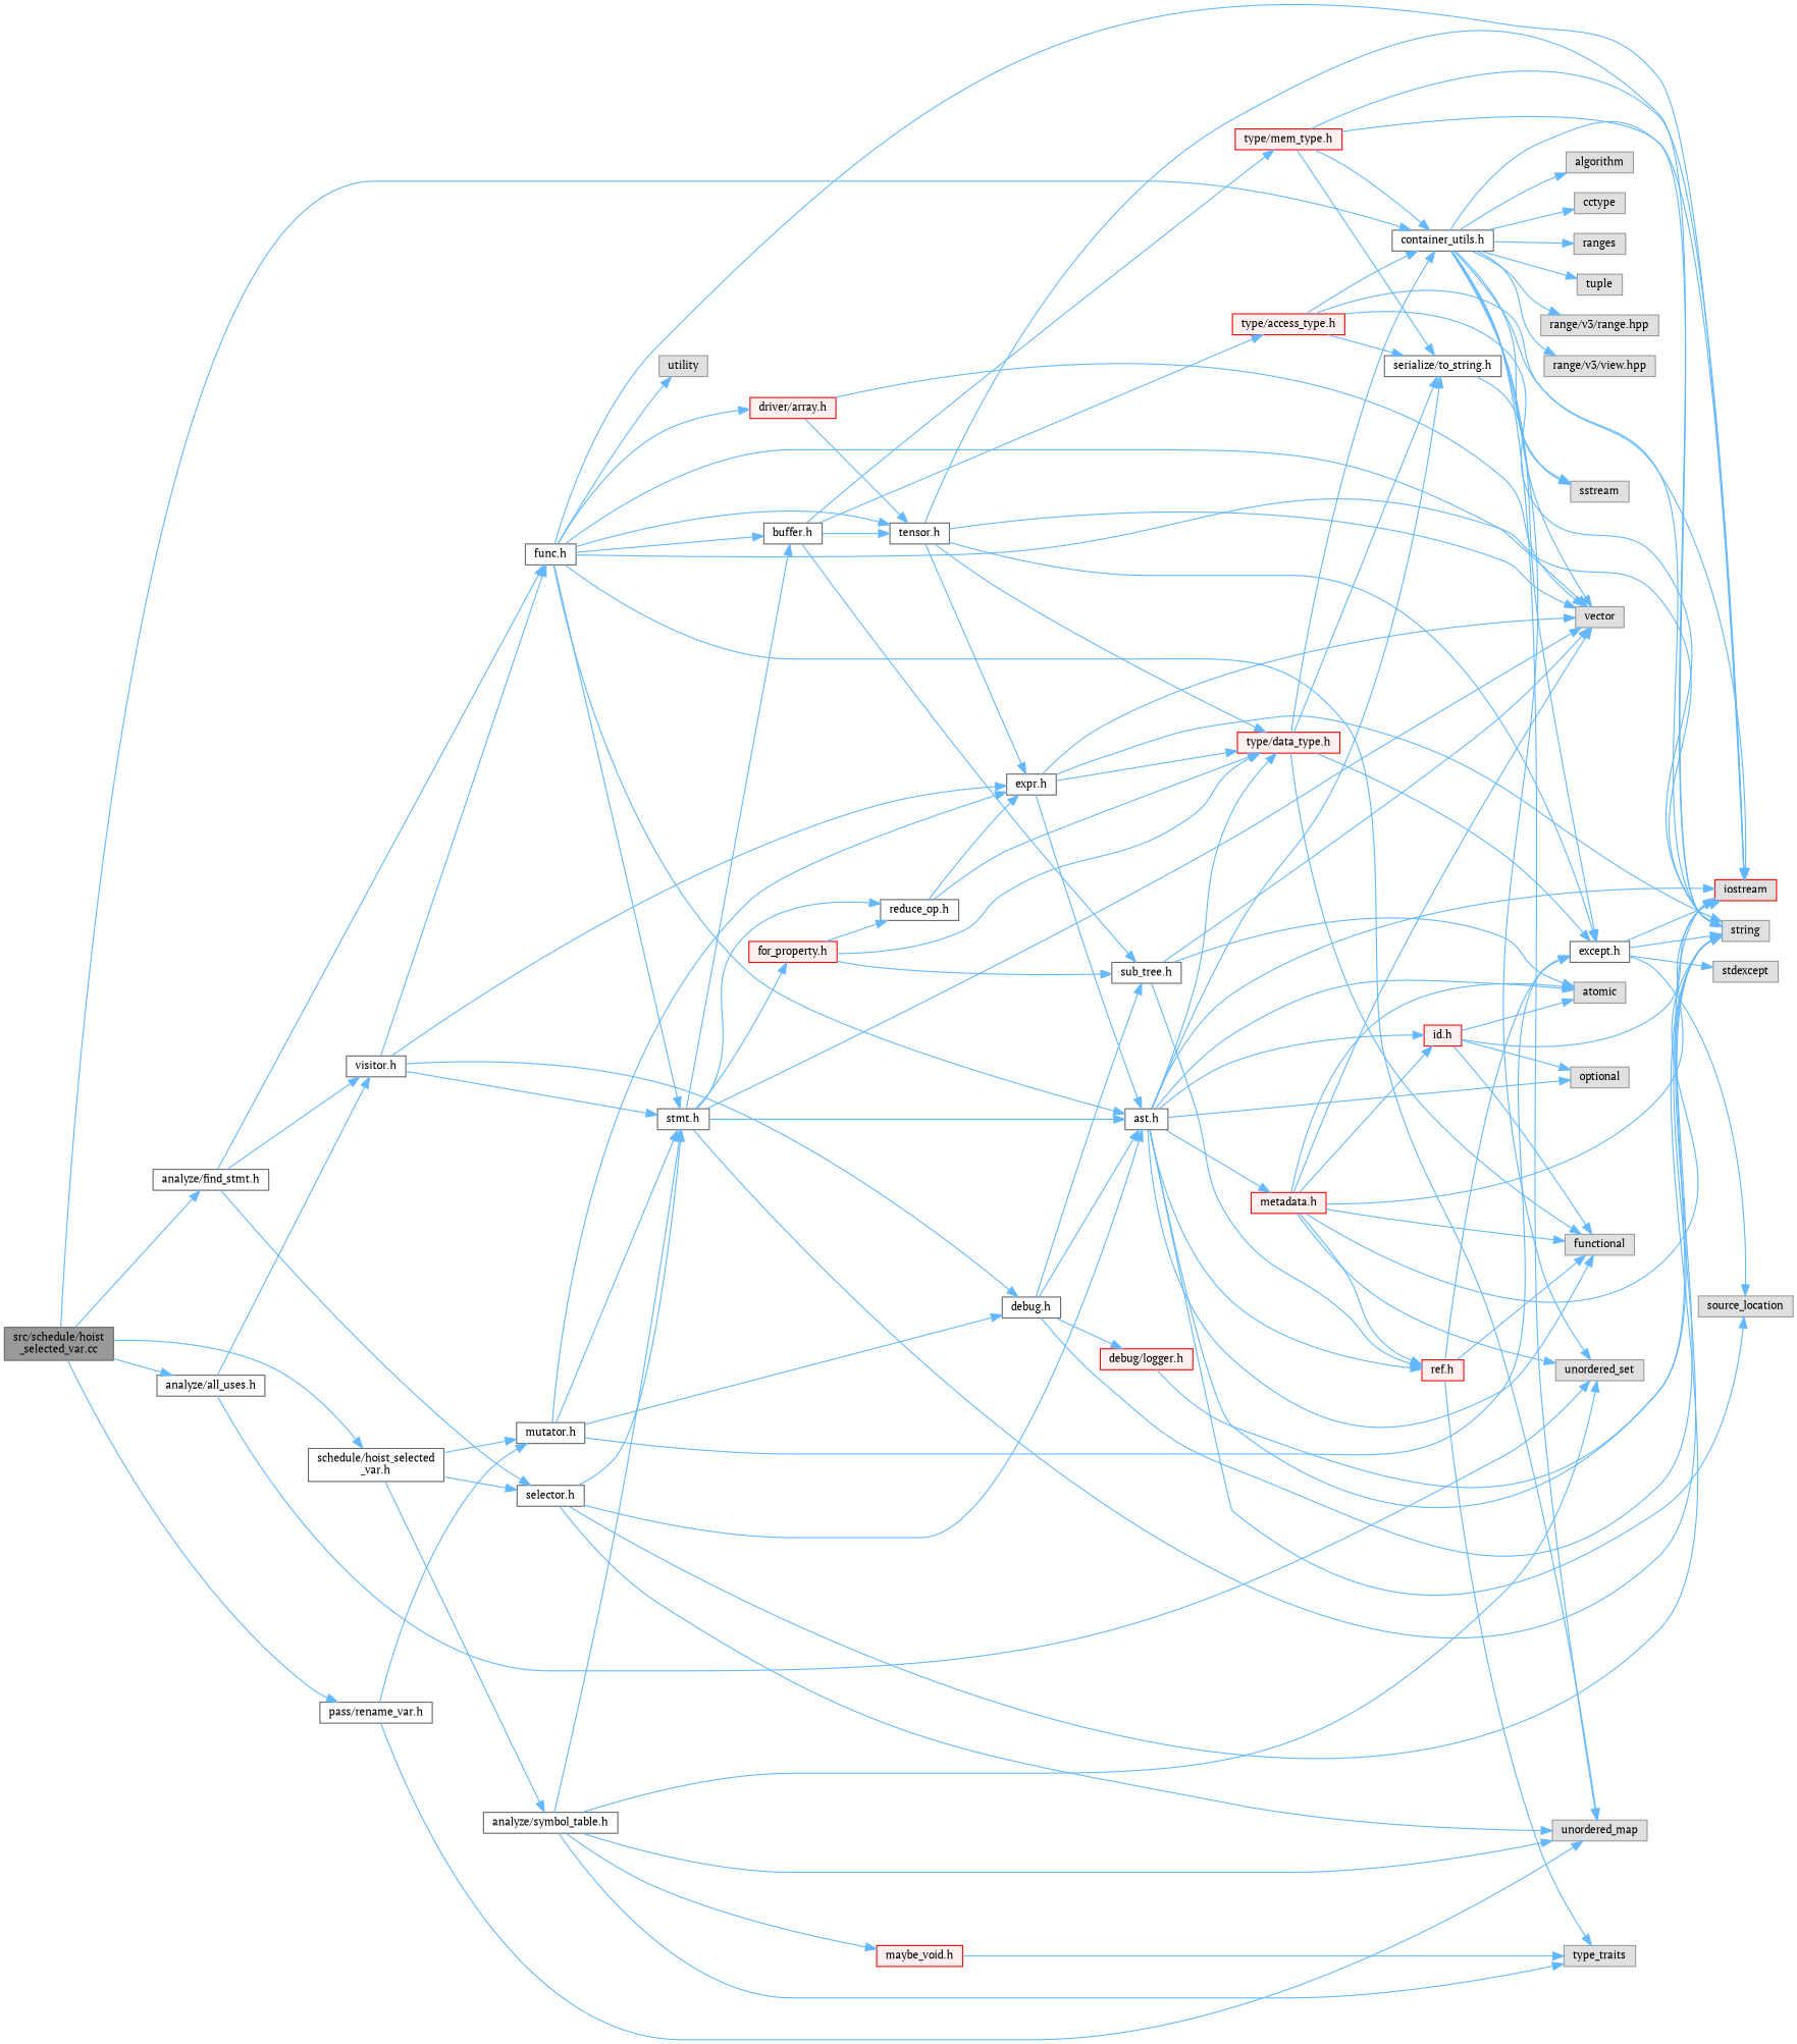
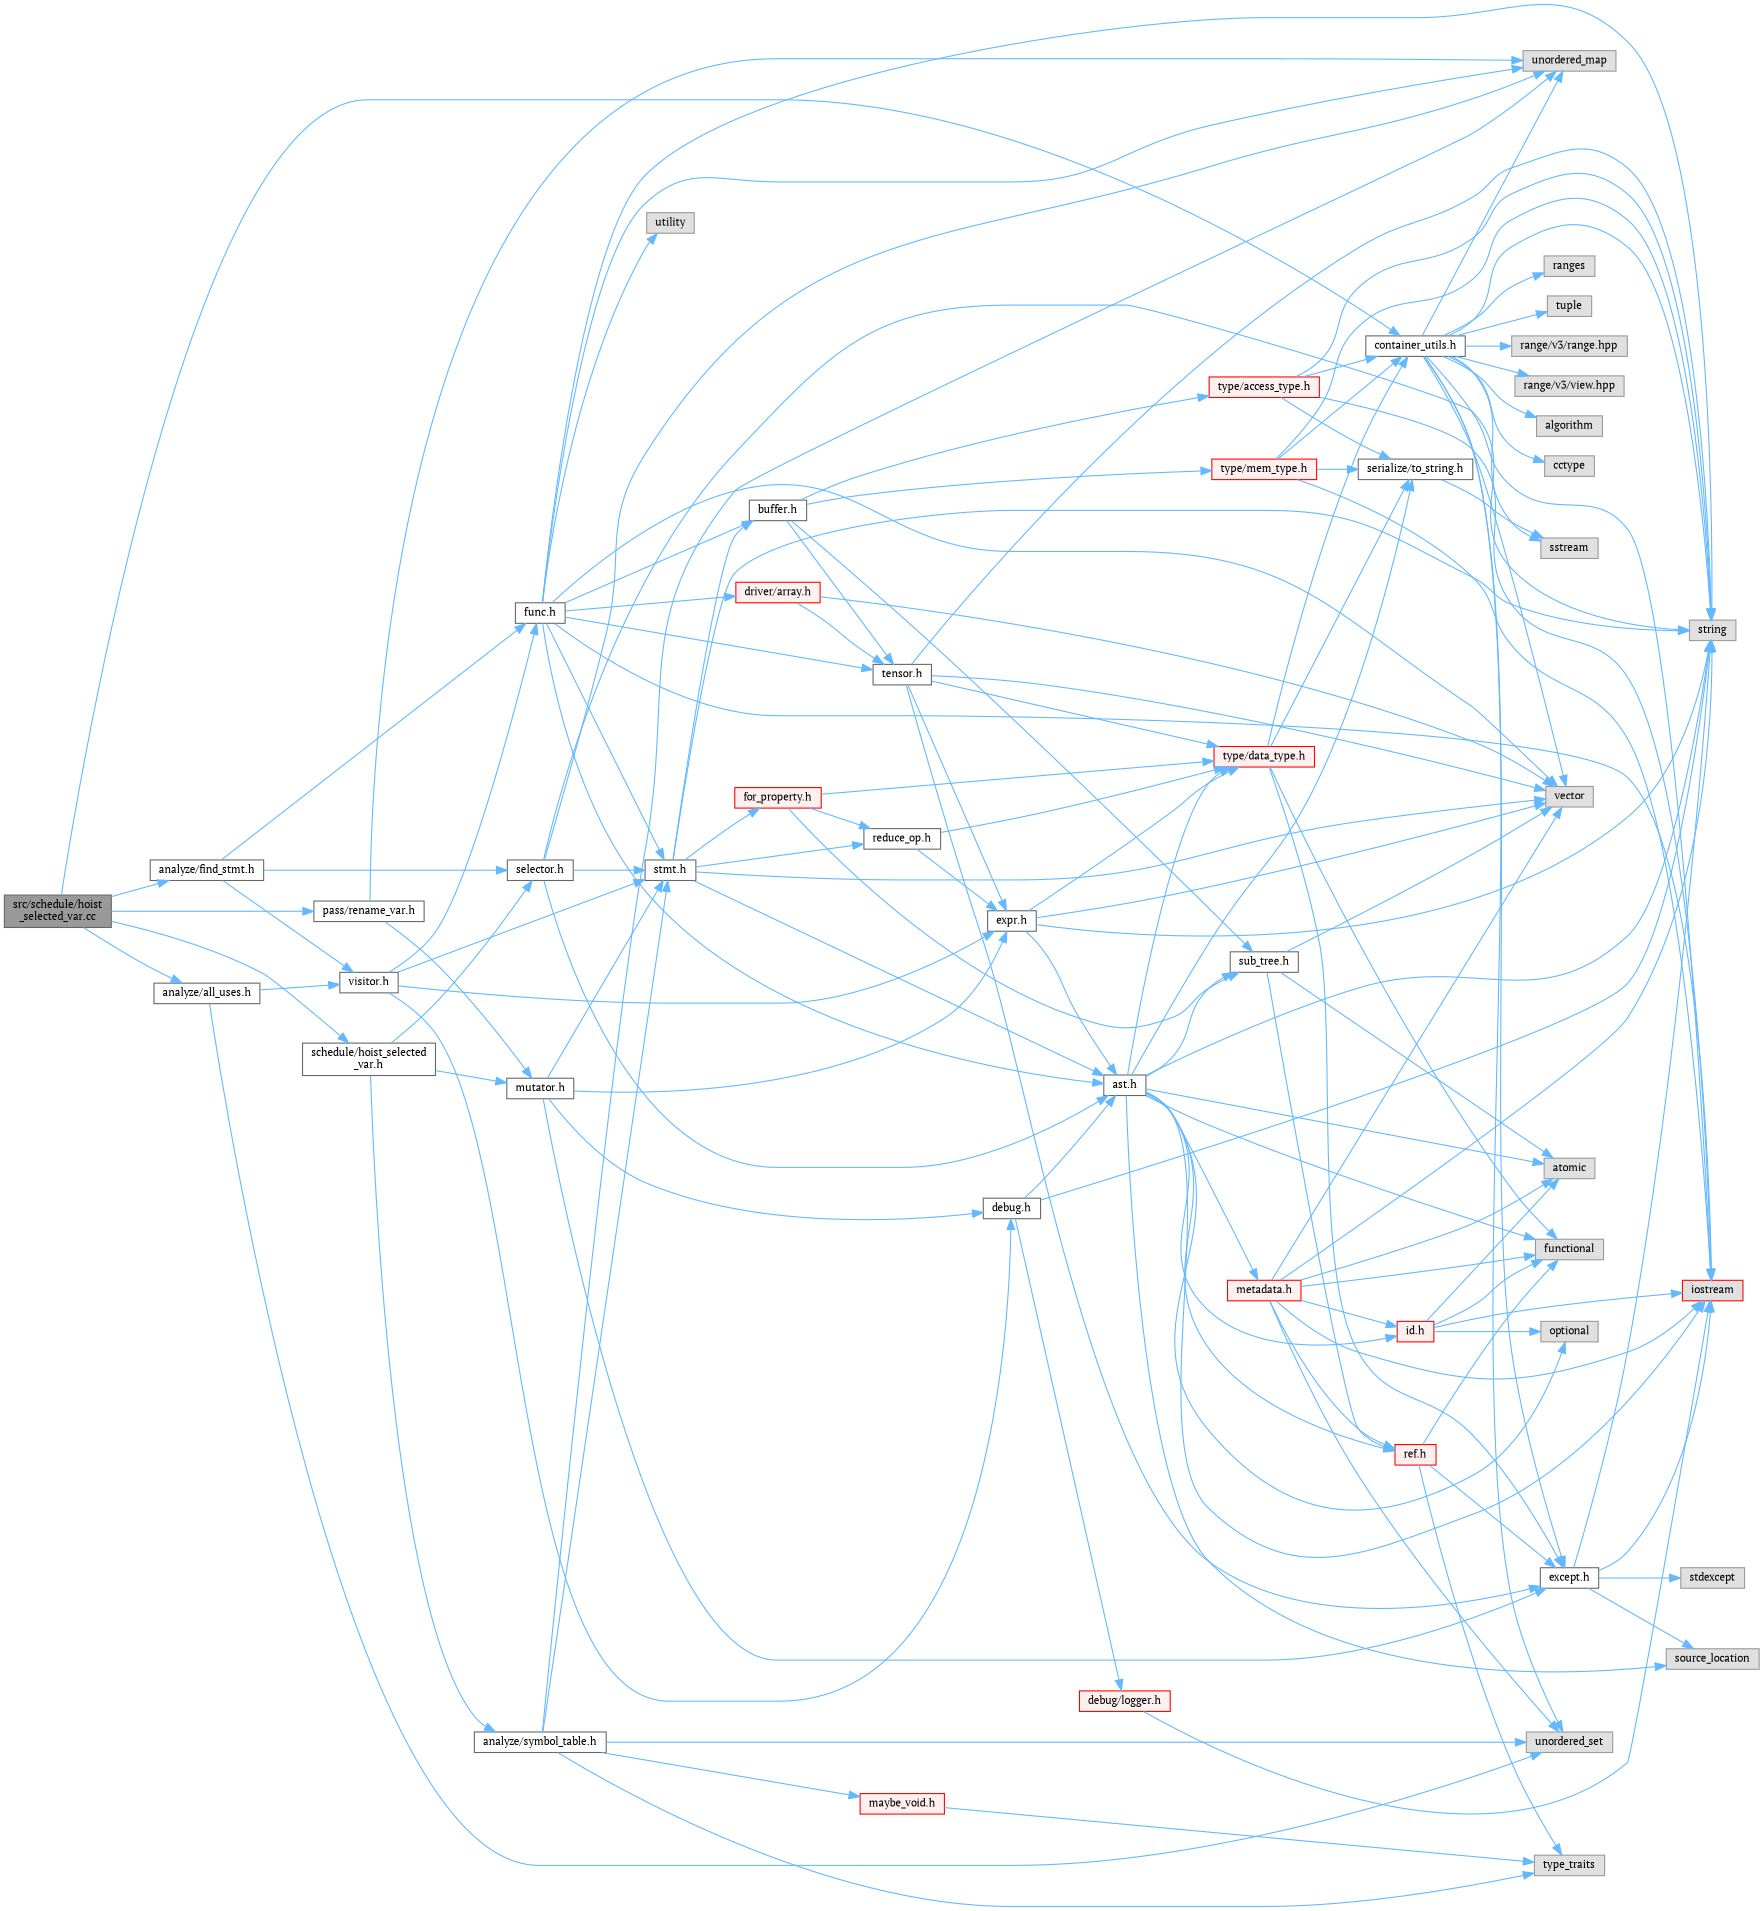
  digraph {
    fontname="PT Serif"
    rankdir=LR
    node [color=grey40 fillcolor=white fontname="PT Serif" fontsize=10 shape=box style=filled]
    edge [color=steelblue1 fontname="PT Serif" fontsize=10 labelfontname=Helvetica labelfontsize=10 style=solid]
    n1 [color=gray40 fillcolor=grey60 fontcolor=black height=0.2 label="src/schedule/hoist\l_selected_var.cc" width=0.4]
    n2 [height=0.2 label="analyze/all_uses.h" width=0.4]
    n3 [height=0.2 label="container_utils.h" width=0.4]
    n4 [height=0.2 label="analyze/find_stmt.h" width=0.4]
    n5 [height=0.2 label="pass/rename_var.h" width=0.4]
    n6 [height=0.2 label="schedule/hoist_selected\l_var.h" width=0.4]
    n7 [color=grey60 fillcolor="#E0E0E0" height=0.2 label=unordered_set width=0.4]
    n8 [height=0.2 label="visitor.h" width=0.4]
    n9 [color=grey60 fillcolor="#E0E0E0" height=0.2 label=string width=0.4]
    n10 [color=red fillcolor="#E0E0E0" height=0.2 label=iostream width=0.4]
    n11 [color=grey60 fillcolor="#E0E0E0" height=0.2 label=vector width=0.4]
    n12 [height=0.2 label="except.h" width=0.4]
    n13 [color=grey60 fillcolor="#E0E0E0" height=0.2 label=sstream width=0.4]
    n14 [color=grey60 fillcolor="#E0E0E0" height=0.2 label=algorithm width=0.4]
    n15 [color=grey60 fillcolor="#E0E0E0" height=0.2 label=cctype width=0.4]
    n16 [color=grey60 fillcolor="#E0E0E0" height=0.2 label=ranges width=0.4]
    n17 [color=grey60 fillcolor="#E0E0E0" height=0.2 label=tuple width=0.4]
    n18 [color=grey60 fillcolor="#E0E0E0" height=0.2 label=unordered_map width=0.4]
    n19 [color=grey60 fillcolor="#E0E0E0" height=0.2 label="range/v3/range.hpp" width=0.4]
    n20 [color=grey60 fillcolor="#E0E0E0" height=0.2 label="range/v3/view.hpp" width=0.4]
    n21 [height=0.2 label="func.h" width=0.4]
    n22 [height=0.2 label="selector.h" width=0.4]
    n23 [height=0.2 label="mutator.h" width=0.4]
    n24 [height=0.2 label="analyze/symbol_table.h" width=0.4]
    n25 [height=0.2 label="debug.h" width=0.4]
    n26 [height=0.2 label="expr.h" width=0.4]
    n27 [height=0.2 label="stmt.h" width=0.4]
    n28 [height=0.2 label="ast.h" width=0.4]
    n29 [color=red fillcolor="#FFF0F0" height=0.2 label="debug/logger.h" width=0.4]
    n30 [color=red fillcolor="#FFF0F0" height=0.2 label="type/data_type.h" width=0.4]
    n31 [color=grey60 fillcolor="#E0E0E0" height=0.2 label=utility width=0.4]
    n32 [height=0.2 label="buffer.h" width=0.4]
    n33 [height=0.2 label="tensor.h" width=0.4]
    n34 [color=red fillcolor="#FFF0F0" height=0.2 label="driver/array.h" width=0.4]
    n35 [color=red fillcolor="#FFF0F0" height=0.2 label="for_property.h" width=0.4]
    n36 [height=0.2 label="reduce_op.h" width=0.4]
    n37 [color=grey60 fillcolor="#E0E0E0" height=0.2 label=atomic width=0.4]
    n38 [color=grey60 fillcolor="#E0E0E0" height=0.2 label=functional width=0.4]
    n39 [color=grey60 fillcolor="#E0E0E0" height=0.2 label=optional width=0.4]
    n40 [color=grey60 fillcolor="#E0E0E0" height=0.2 label=source_location width=0.4]
    n41 [color=red fillcolor="#FFF0F0" height=0.2 label="id.h" width=0.4]
    n42 [color=red fillcolor="#FFF0F0" height=0.2 label="metadata.h" width=0.4]
    n43 [color=red fillcolor="#FFF0F0" height=0.2 label="ref.h" width=0.4]
    n44 [height=0.2 label="serialize/to_string.h" width=0.4]
    n45 [height=0.2 label="sub_tree.h" width=0.4]
    n46 [color=grey60 fillcolor="#E0E0E0" height=0.2 label=type_traits width=0.4]
    n47 [color=grey60 fillcolor="#E0E0E0" height=0.2 label=stdexcept width=0.4]
    n48 [color=red fillcolor="#FFF0F0" height=0.2 label="type/access_type.h" width=0.4]
    n49 [color=red fillcolor="#FFF0F0" height=0.2 label="type/mem_type.h" width=0.4]
    n50 [color=red fillcolor="#FFF0F0" height=0.2 label="maybe_void.h" width=0.4]
    n1 -> n2
    n1 -> n3
    n1 -> n4
    n1 -> n5
    n1 -> n6
    n2 -> n7
    n2 -> n8
    n3 -> n7
    n3 -> n9
    n3 -> n10
    n3 -> n11
    n3 -> n12
    n3 -> n13
    n3 -> n14
    n3 -> n15
    n3 -> n16
    n3 -> n17
    n3 -> n18
    n3 -> n19
    n3 -> n20
    n4 -> n8
    n4 -> n21
    n4 -> n22
    n5 -> n18
    n5 -> n23
    n6 -> n22
    n6 -> n23
    n6 -> n24
    n8 -> n21
    n8 -> n25
    n8 -> n26
    n8 -> n27
    n12 -> n9
    n12 -> n10
    n12 -> n40
    n12 -> n47
    n21 -> n9
    n21 -> n10
    n21 -> n11
    n21 -> n18
    n21 -> n27
    n21 -> n28
    n21 -> n31
    n21 -> n32
    n21 -> n33
    n21 -> n34
    n22 -> n9
    n22 -> n18
    n22 -> n27
    n22 -> n28
    n23 -> n12
    n23 -> n25
    n23 -> n26
    n23 -> n27
    n24 -> n7
    n24 -> n18
    n24 -> n27
    n24 -> n46
    n24 -> n50
    n25 -> n9
    n25 -> n28
    n25 -> n29
    n26 -> n9
    n26 -> n11
    n26 -> n28
    n26 -> n30
    n27 -> n9
    n27 -> n11
    n27 -> n28
    n27 -> n32
    n27 -> n35
    n27 -> n36
    n28 -> n9
    n28 -> n10
    n28 -> n30
    n28 -> n37
    n28 -> n38
    n28 -> n39
    n28 -> n40
    n28 -> n41
    n28 -> n42
    n28 -> n43
    n28 -> n44
-   n25 -> n45
+   n28 -> n45
    n29 -> n10
    n30 -> n3
    n30 -> n12
    n30 -> n38
    n30 -> n44
    n32 -> n33
    n32 -> n45
    n32 -> n48
    n32 -> n49
    n33 -> n9
    n33 -> n11
    n33 -> n12
    n33 -> n26
    n33 -> n30
    n34 -> n11
    n34 -> n33
    n35 -> n30
    n35 -> n36
    n35 -> n45
    n36 -> n26
    n36 -> n30
    n41 -> n10
    n41 -> n37
    n41 -> n38
    n41 -> n39
    n42 -> n7
    n42 -> n9
    n42 -> n10
    n42 -> n11
    n42 -> n37
    n42 -> n38
    n42 -> n41
    n42 -> n43
    n43 -> n12
    n43 -> n38
    n43 -> n46
    n44 -> n13
    n45 -> n11
    n45 -> n37
    n45 -> n43
    n48 -> n3
    n48 -> n9
    n48 -> n10
    n48 -> n44
    n49 -> n3
    n49 -> n9
    n49 -> n10
    n49 -> n44
    n50 -> n46
  }
